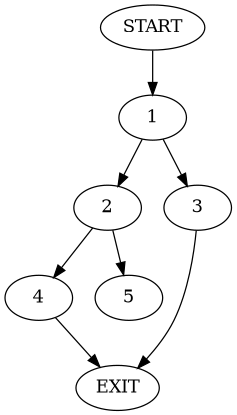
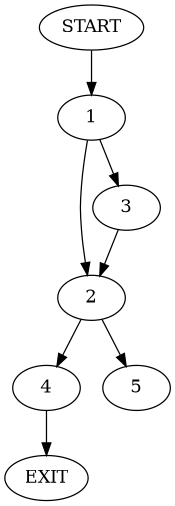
  digraph {
    n1 [label=START]
    1
    2
    3
    n5 [label=EXIT]
    4
    5
    n1 -> 1
    1 -> 2
    1 -> 3
    2 -> 4
    2 -> 5
-   3 -> n5
+   3 -> 2
    4 -> n5
  }
